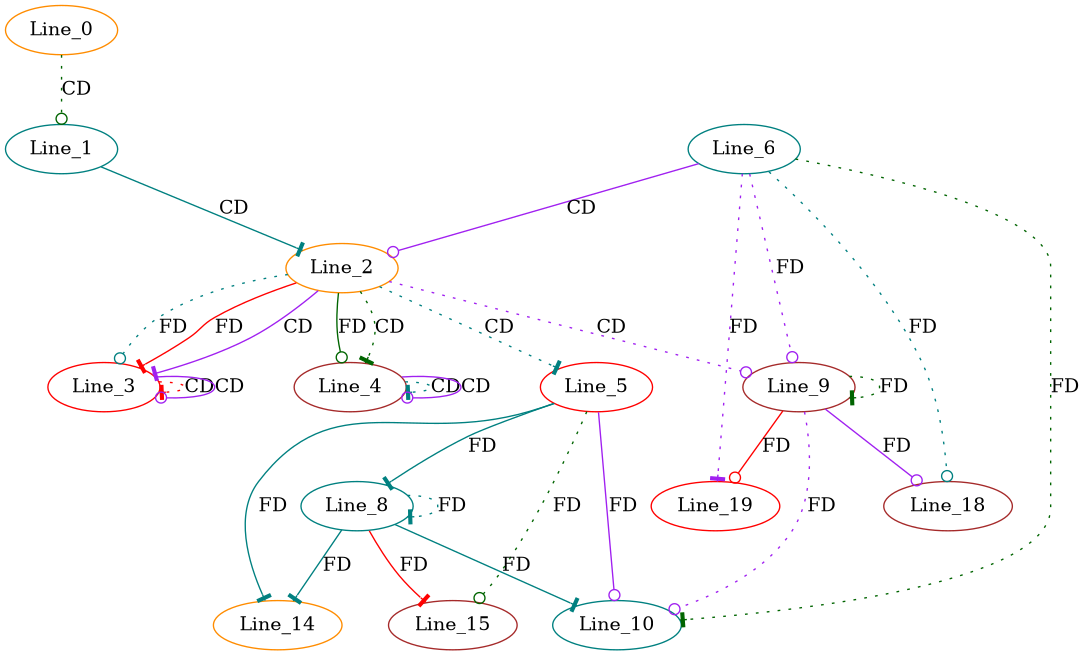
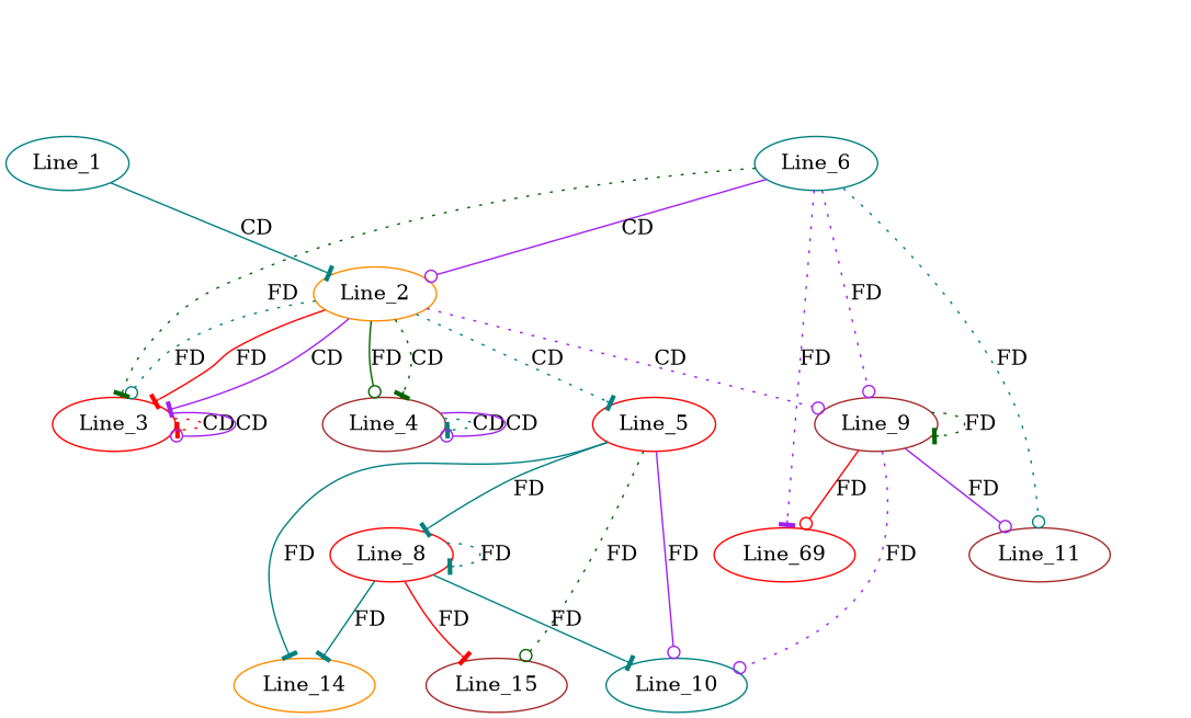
  digraph {
    node [color=red]
    edge [arrowhead=tee color=teal style=solid]
    Line_1 [color=teal]
-   Line_0 [color=darkorange]
    Line_2 [color=darkorange]
    Line_3
    Line_4 [color=brown]
    Line_5
    Line_9 [color=brown]
-   Line_8 [color=teal]
+   Line_8
    Line_10 [color=teal]
    Line_14 [color=darkorange]
    Line_15 [color=brown]
    Line_6 [color=teal]
-   Line_18 [color=brown]
-   Line_19
+   Line_18 [color=brown label=Line_11]
+   Line_19 [label=Line_69]
    Line_1 -> Line_2 [label=CD]
-   Line_0 -> Line_1 [arrowhead=odot color=darkgreen label=CD style=dotted]
    Line_2 -> Line_3 [color=purple label=CD]
    Line_2 -> Line_3 [arrowhead=odot label=FD style=dotted]
    Line_2 -> Line_3 [color=red label=FD]
    Line_2 -> Line_4 [color=darkgreen label=CD style=dotted]
    Line_2 -> Line_4 [arrowhead=odot color=darkgreen label=FD]
    Line_2 -> Line_5 [label=CD style=dotted]
    Line_2 -> Line_9 [arrowhead=odot color=purple label=CD style=dotted]
    Line_3 -> Line_3 [color=red label=CD style=dotted]
    Line_3 -> Line_3 [arrowhead=odot color=purple label=CD]
    Line_4 -> Line_4 [label=CD style=dotted]
    Line_4 -> Line_4 [arrowhead=odot color=purple label=CD]
    Line_5 -> Line_8 [label=FD]
    Line_5 -> Line_10 [arrowhead=odot color=purple label=FD]
    Line_5 -> Line_14 [label=FD]
    Line_5 -> Line_15 [arrowhead=odot color=darkgreen label=FD style=dotted]
    Line_9 -> Line_9 [color=darkgreen label=FD style=dotted]
    Line_9 -> Line_10 [arrowhead=odot color=purple label=FD style=dotted]
    Line_9 -> Line_18 [arrowhead=odot color=purple label=FD]
    Line_9 -> Line_19 [arrowhead=odot color=red label=FD]
    Line_8 -> Line_8 [label=FD style=dotted]
    Line_8 -> Line_10 [label=FD]
    Line_8 -> Line_14 [label=FD]
    Line_8 -> Line_15 [color=red label=FD]
    Line_6 -> Line_2 [arrowhead=odot color=purple label=CD]
    Line_6 -> Line_9 [arrowhead=odot color=purple label=FD style=dotted]
-   Line_6 -> Line_10 [color=darkgreen label=FD style=dotted]
+   Line_6 -> Line_3 [color=darkgreen label=FD style=dotted]
    Line_6 -> Line_18 [arrowhead=odot label=FD style=dotted]
    Line_6 -> Line_19 [color=purple label=FD style=dotted]
  }
